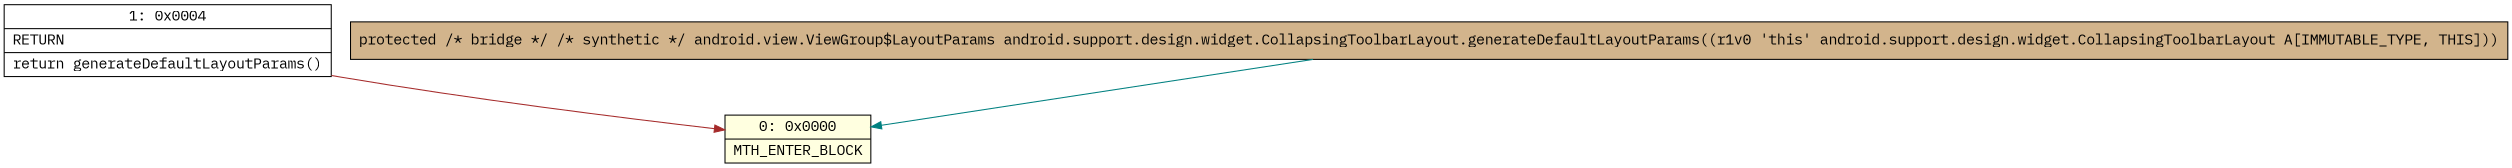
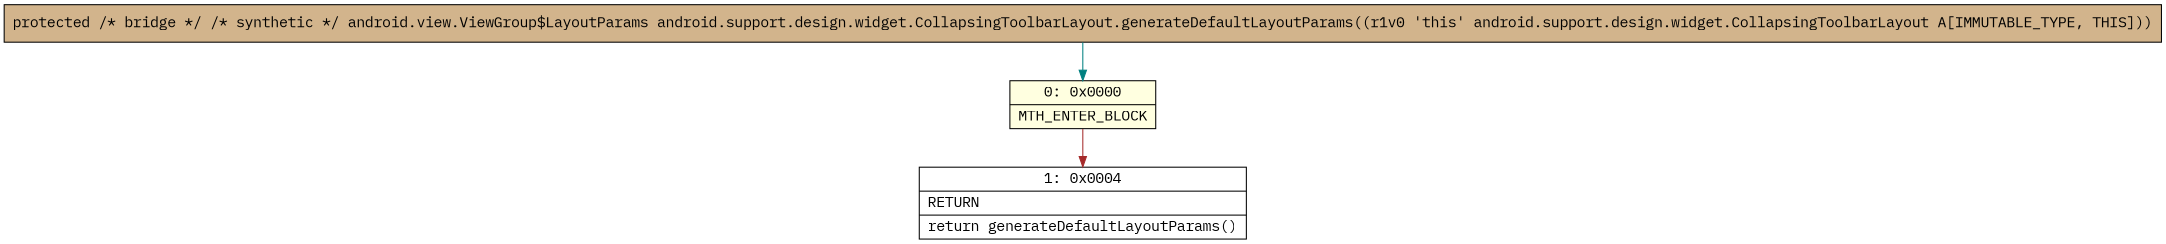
  digraph {
    fontname="IBM Plex Mono"
    node [shape=record style=filled fontname="IBM Plex Mono"]
    edge [fontname="IBM Plex Mono"]
    n1 [label="{0\:\ 0x0000|MTH_ENTER_BLOCK\l}" fillcolor=lightyellow]
    n2 [label="{1\:\ 0x0004|RETURN\l|return generateDefaultLayoutParams()\l}" fillcolor=white]
    n3 [label="{protected \/* bridge *\/ \/* synthetic *\/ android.view.ViewGroup$LayoutParams android.support.design.widget.CollapsingToolbarLayout.generateDefaultLayoutParams((r1v0 'this' android.support.design.widget.CollapsingToolbarLayout A[IMMUTABLE_TYPE, THIS])) }" fillcolor=tan]
-   n2 -> n1 [color=brown]
+   n1 -> n2 [color=brown]
    n3 -> n1 [color=teal]
  }
